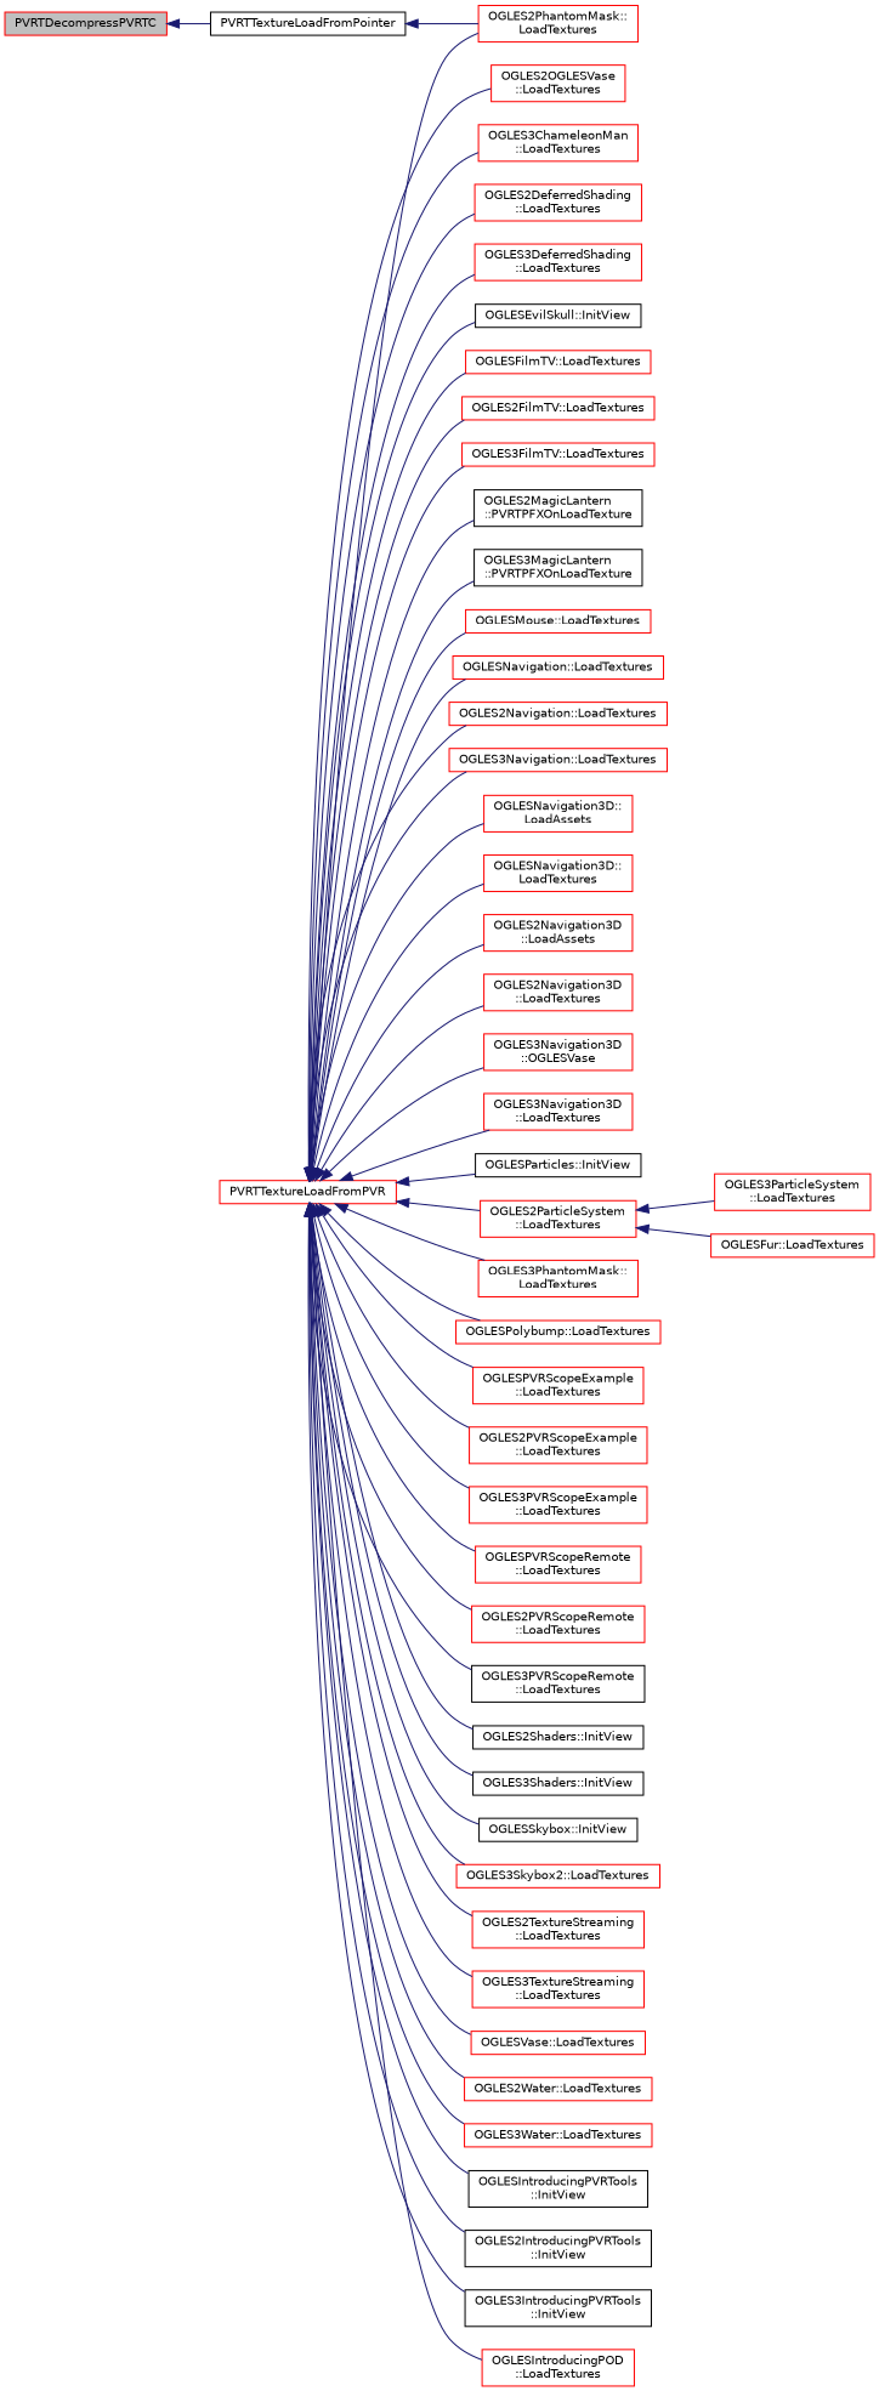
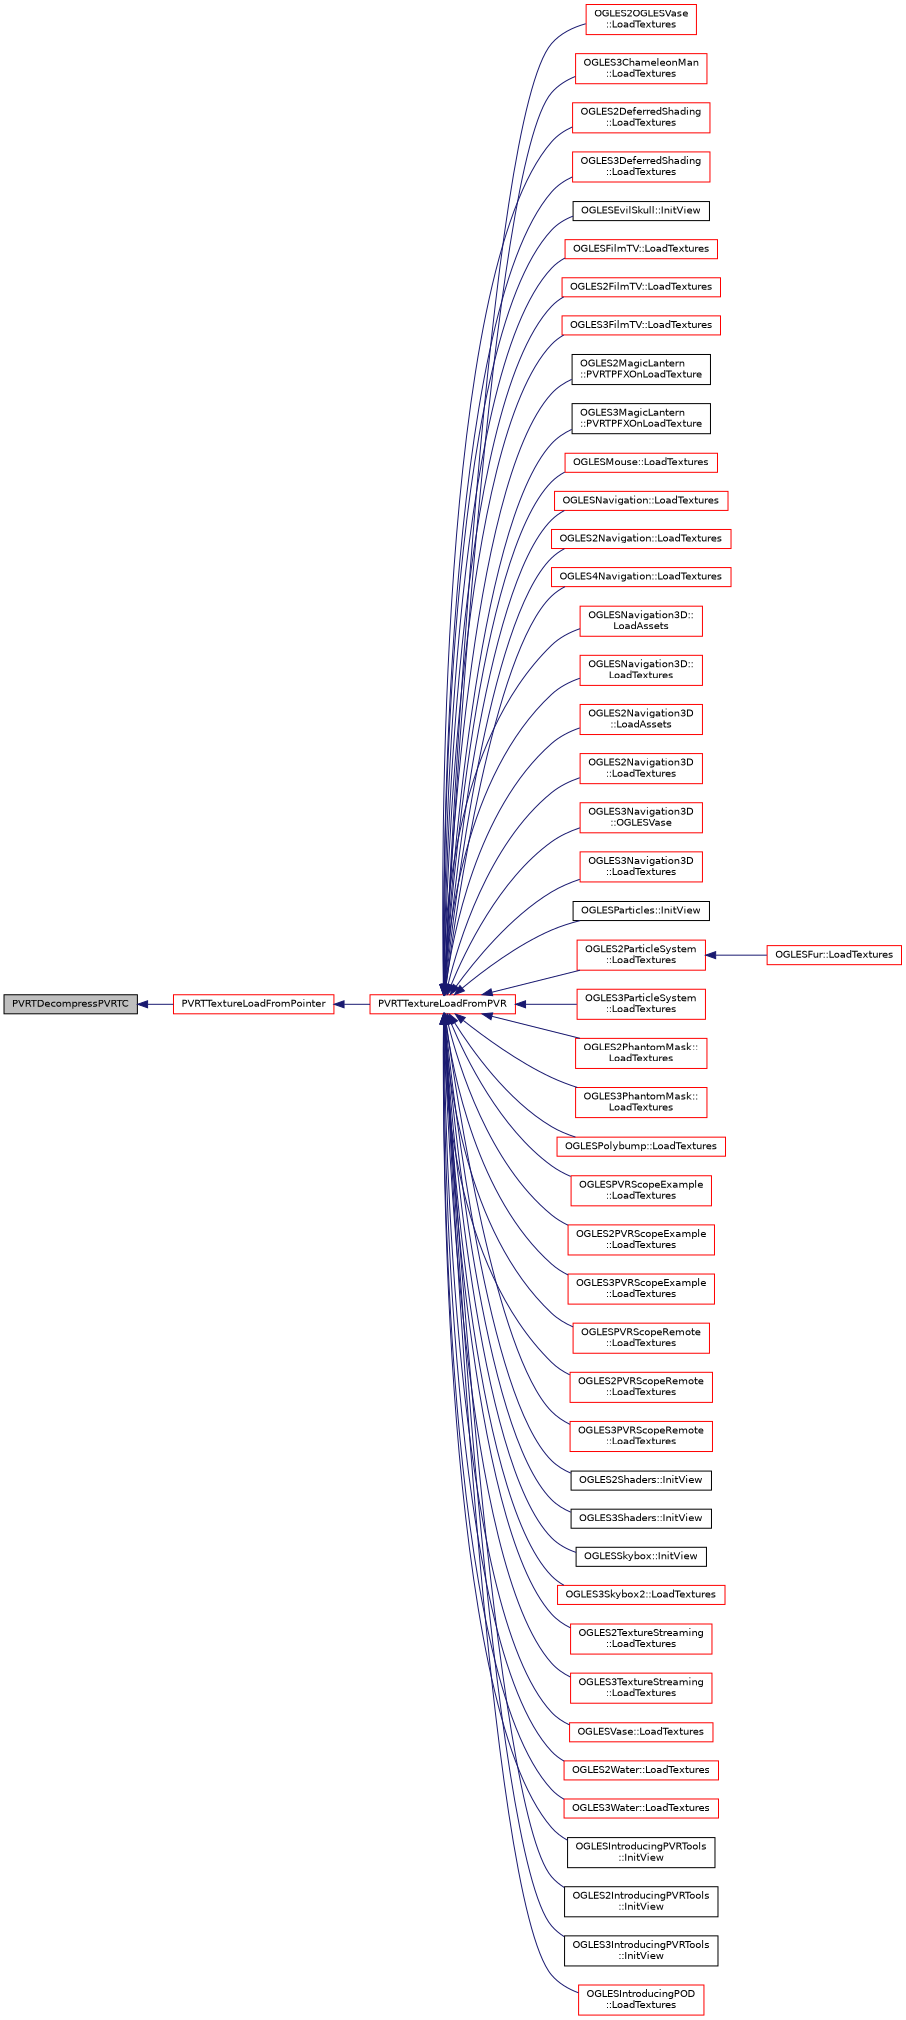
  digraph {
    rankdir=LR
    node [color=red fillcolor=white fontname=Helvetica fontsize=10 shape=record style=filled]
    edge [color=midnightblue dir=back fontname=Helvetica fontsize=10 labelfontname=Helvetica labelfontsize=10 style=solid]
-   n1 [fillcolor=grey75 fontcolor=black height=0.2 label=PVRTDecompressPVRTC width=0.4]
-   n2 [color=black height=0.2 label=PVRTTextureLoadFromPointer width=0.4]
+   n1 [color=black fillcolor=grey75 fontcolor=black height=0.2 label=PVRTDecompressPVRTC width=0.4]
+   n2 [height=0.2 label=PVRTTextureLoadFromPointer width=0.4]
    n3 [height=0.2 label=PVRTTextureLoadFromPVR width=0.4]
    n4 [height=0.2 label="OGLES2OGLESVase\l::LoadTextures" width=0.4]
    n5 [height=0.2 label="OGLES3ChameleonMan\l::LoadTextures" width=0.4]
    n6 [height=0.2 label="OGLES2DeferredShading\l::LoadTextures" width=0.4]
    n7 [height=0.2 label="OGLES3DeferredShading\l::LoadTextures" width=0.4]
    n8 [color=black height=0.2 label="OGLESEvilSkull::InitView" width=0.4]
    n9 [height=0.2 label="OGLESFilmTV::LoadTextures" width=0.4]
    n10 [height=0.2 label="OGLES2FilmTV::LoadTextures" width=0.4]
    n11 [height=0.2 label="OGLES3FilmTV::LoadTextures" width=0.4]
    n12 [color=black height=0.2 label="OGLES2MagicLantern\l::PVRTPFXOnLoadTexture" width=0.4]
    n13 [color=black height=0.2 label="OGLES3MagicLantern\l::PVRTPFXOnLoadTexture" width=0.4]
    n14 [height=0.2 label="OGLESMouse::LoadTextures" width=0.4]
    n15 [height=0.2 label="OGLESNavigation::LoadTextures" width=0.4]
    n16 [height=0.2 label="OGLES2Navigation::LoadTextures" width=0.4]
-   n17 [height=0.2 label="OGLES3Navigation::LoadTextures" width=0.4]
+   n17 [height=0.2 label="OGLES4Navigation::LoadTextures" width=0.4]
    n18 [height=0.2 label="OGLESNavigation3D::\lLoadAssets" width=0.4]
    n19 [height=0.2 label="OGLESNavigation3D::\lLoadTextures" width=0.4]
    n20 [height=0.2 label="OGLES2Navigation3D\l::LoadAssets" width=0.4]
    n21 [height=0.2 label="OGLES2Navigation3D\l::LoadTextures" width=0.4]
    n22 [height=0.2 label="OGLES3Navigation3D\l::OGLESVase" width=0.4]
    n23 [height=0.2 label="OGLES3Navigation3D\l::LoadTextures" width=0.4]
    n24 [color=black height=0.2 label="OGLESParticles::InitView" width=0.4]
    n25 [height=0.2 label="OGLES2ParticleSystem\l::LoadTextures" width=0.4]
    n26 [height=0.2 label="OGLES3ParticleSystem\l::LoadTextures" width=0.4]
    n27 [height=0.2 label="OGLES2PhantomMask::\lLoadTextures" width=0.4]
    n28 [height=0.2 label="OGLES3PhantomMask::\lLoadTextures" width=0.4]
    n29 [height=0.2 label="OGLESPolybump::LoadTextures" width=0.4]
    n30 [height=0.2 label="OGLESPVRScopeExample\l::LoadTextures" width=0.4]
    n31 [height=0.2 label="OGLES2PVRScopeExample\l::LoadTextures" width=0.4]
    n32 [height=0.2 label="OGLES3PVRScopeExample\l::LoadTextures" width=0.4]
    n33 [height=0.2 label="OGLESPVRScopeRemote\l::LoadTextures" width=0.4]
    n34 [height=0.2 label="OGLES2PVRScopeRemote\l::LoadTextures" width=0.4]
-   n35 [color=black height=0.2 label="OGLES3PVRScopeRemote\l::LoadTextures" width=0.4]
+   n35 [height=0.2 label="OGLES3PVRScopeRemote\l::LoadTextures" width=0.4]
    n36 [color=black height=0.2 label="OGLES2Shaders::InitView" width=0.4]
    n37 [color=black height=0.2 label="OGLES3Shaders::InitView" width=0.4]
    n38 [color=black height=0.2 label="OGLESSkybox::InitView" width=0.4]
    n39 [height=0.2 label="OGLES3Skybox2::LoadTextures" width=0.4]
    n40 [height=0.2 label="OGLES2TextureStreaming\l::LoadTextures" width=0.4]
    n41 [height=0.2 label="OGLES3TextureStreaming\l::LoadTextures" width=0.4]
    n42 [height=0.2 label="OGLESVase::LoadTextures" width=0.4]
    n43 [height=0.2 label="OGLES2Water::LoadTextures" width=0.4]
    n44 [height=0.2 label="OGLES3Water::LoadTextures" width=0.4]
    n45 [color=black height=0.2 label="OGLESIntroducingPVRTools\l::InitView" width=0.4]
    n46 [color=black height=0.2 label="OGLES2IntroducingPVRTools\l::InitView" width=0.4]
    n47 [color=black height=0.2 label="OGLES3IntroducingPVRTools\l::InitView" width=0.4]
    n48 [height=0.2 label="OGLESIntroducingPOD\l::LoadTextures" width=0.4]
    n49 [height=0.2 label="OGLESFur::LoadTextures" width=0.4]
    n1 -> n2
-   n2 -> n27
+   n2 -> n3
    n3 -> n4
    n3 -> n5
    n3 -> n6
    n3 -> n7
    n3 -> n8
    n3 -> n9
    n3 -> n10
    n3 -> n11
    n3 -> n12
    n3 -> n13
    n3 -> n14
    n3 -> n15
    n3 -> n16
    n3 -> n17
    n3 -> n18
    n3 -> n19
    n3 -> n20
    n3 -> n21
    n3 -> n22
    n3 -> n23
    n3 -> n24
    n3 -> n25
-   n25 -> n26
+   n3 -> n26
    n3 -> n27
    n3 -> n28
    n3 -> n29
    n3 -> n30
    n3 -> n31
    n3 -> n32
    n3 -> n33
    n3 -> n34
    n3 -> n35
    n3 -> n36
    n3 -> n37
    n3 -> n38
    n3 -> n39
    n3 -> n40
    n3 -> n41
    n3 -> n42
    n3 -> n43
    n3 -> n44
    n3 -> n45
    n3 -> n46
    n3 -> n47
    n3 -> n48
    n25 -> n49
  }
